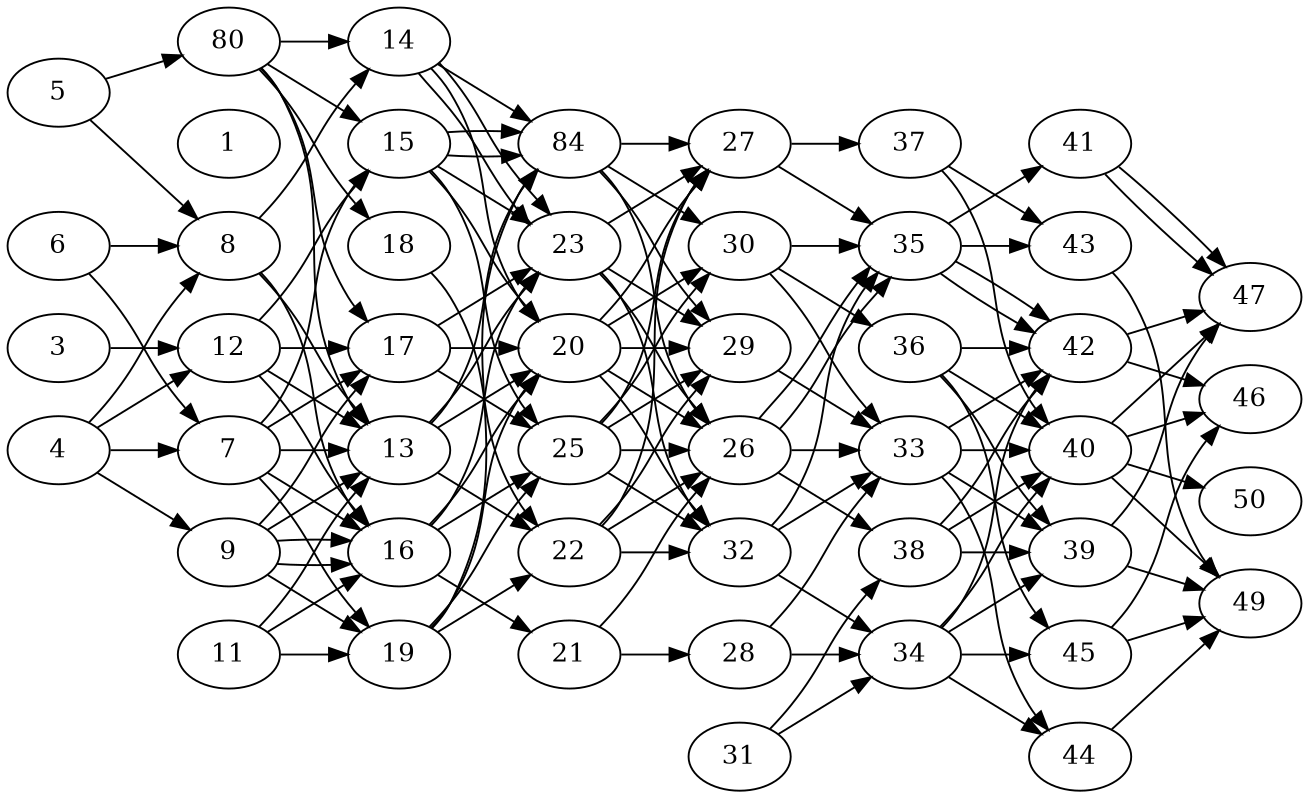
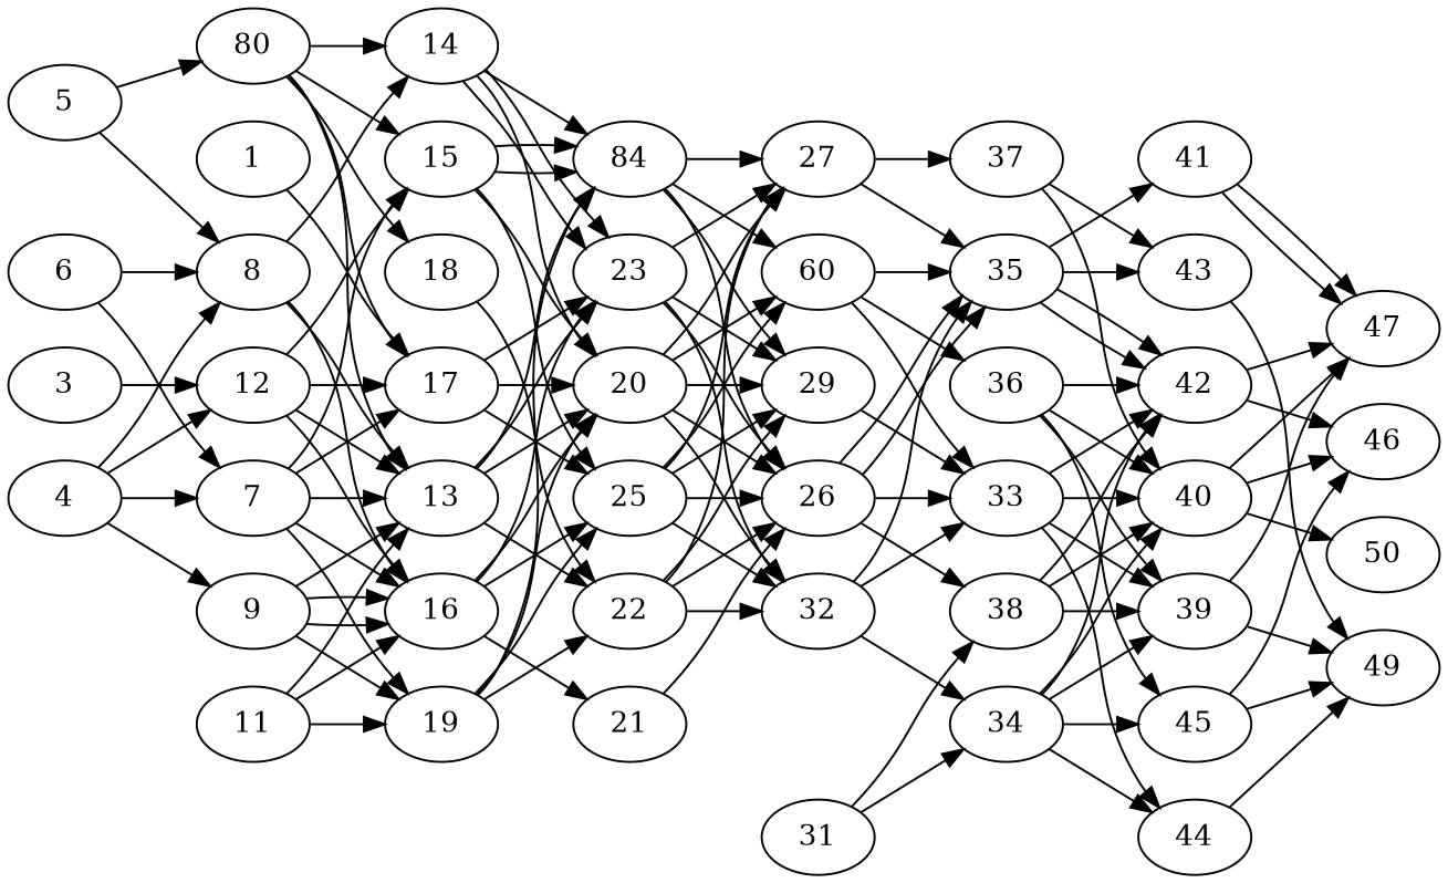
  digraph {
    rankdir=LR
    node [alpha=0.19]
    1 [alpha=0.04 expect_size=49687552]
    n2 [alpha=0.06 expect_size=20593664 label=80]
    13 [expect_size=9616384]
    15 [alpha=0.06 expect_size=14754816]
    17 [alpha=0.07 expect_size=23088128]
    14 [expect_size=16860160]
    18 [alpha=0.17 expect_size=18708480]
    11 [alpha=0.07 expect_size=19227648]
    16 [alpha=0.06 expect_size=41082880]
    19 [expect_size=29161472]
    12 [alpha=0.14 expect_size=28844032]
    20 [alpha=0.10 expect_size=14405632]
    22 [alpha=0.11 expect_size=45043712]
    23 [alpha=0.14 expect_size=30628864]
    n15 [alpha=0.20 expect_size=29370368 label=84]
    25 [alpha=0.06 expect_size=26485760]
    21 [expect_size=28182528]
    3 [alpha=0.03 expect_size=32861184]
    4 [expect_size=11557888]
    7 [alpha=0.18 expect_size=12987392]
    8 [alpha=0.04 expect_size=28402688]
    9 [alpha=0.14 expect_size=43058176]
    5 [alpha=0.11 expect_size=6227968]
    6 [alpha=0.12 expect_size=42238976]
    26 [alpha=0.08 expect_size=39738368]
    27 [alpha=0.13 expect_size=5766144]
    29 [expect_size=14898176]
-   30 [alpha=0.16 expect_size=11694080]
+   30 [alpha=0.16 expect_size=11694080 label=60]
    32 [alpha=0.13 expect_size=32324608]
-   28 [alpha=0.08 expect_size=23132160]
    33 [alpha=0.09 expect_size=10269696]
    35 [alpha=0.13 expect_size=41811968]
    38 [alpha=0.13 expect_size=9806848]
    37 [alpha=0.20 expect_size=26545152]
    36 [alpha=0.13 expect_size=8338432]
    34 [alpha=0.09 expect_size=42783744]
    31 [alpha=0.20 expect_size=34145280]
    39 [alpha=0.15 expect_size=28467200]
    40 [alpha=0.02 expect_size=25970688]
    42 [alpha=0.12 expect_size=17546240]
    44 [alpha=0.10 expect_size=22645760]
    41 [expect_size=17669120]
    43 [alpha=0.16 expect_size=49204224]
    45 [alpha=0.14 expect_size=43859968]
    47 [alpha=0.10 expect_size=10864640]
    49 [alpha=0.06 expect_size=39885824]
    46 [alpha=0.12 expect_size=27985920]
    50 [alpha=0.18 expect_size=29040640]
    n2 -> 13
    n2 -> 15
    n2 -> 17
    n2 -> 14
    n2 -> 18
    13 -> 20
    13 -> 22
    13 -> 23
    13 -> n15
    15 -> 20
-   15 -> 23
    15 -> n15
    15 -> n15
    15 -> 25
    17 -> 20
    17 -> 23
    17 -> 25
    14 -> 20
    14 -> 23
    14 -> 23
    14 -> n15
    18 -> 22
    11 -> 13
    11 -> 16
    11 -> 19
    16 -> 20
    16 -> 23
    16 -> 25
    16 -> 21
    19 -> 20
    19 -> 22
    19 -> n15
    19 -> 25
    12 -> 13
    12 -> 15
    12 -> 17
    12 -> 16
    20 -> 26
    20 -> 27
    20 -> 29
    20 -> 30
    20 -> 32
    22 -> 26
    22 -> 27
    22 -> 29
    22 -> 32
    23 -> 26
    23 -> 27
    23 -> 29
    23 -> 32
    n15 -> 26
    n15 -> 27
    n15 -> 29
    n15 -> 30
    25 -> 26
    25 -> 27
    25 -> 29
    25 -> 30
    25 -> 32
    21 -> 26
-   21 -> 28
    3 -> 12
    4 -> 12
    4 -> 7
    4 -> 8
    4 -> 9
    7 -> 13
    7 -> 15
    7 -> 17
    7 -> 16
    7 -> 19
    8 -> 13
    8 -> 14
    8 -> 16
    9 -> 13
-   9 -> 17
+   1 -> 17
    9 -> 16
    9 -> 16
    9 -> 19
    5 -> n2
    5 -> 8
    6 -> 7
    6 -> 8
    26 -> 33
    26 -> 35
    26 -> 35
    26 -> 38
    27 -> 35
    27 -> 37
    29 -> 33
    30 -> 33
    30 -> 35
    30 -> 36
    32 -> 33
    32 -> 35
    32 -> 34
-   28 -> 33
-   28 -> 34
    33 -> 39
    33 -> 40
    33 -> 42
    33 -> 44
    35 -> 42
    35 -> 42
    35 -> 41
    35 -> 43
    38 -> 39
    38 -> 40
    38 -> 42
    37 -> 40
    37 -> 43
    36 -> 39
    36 -> 40
    36 -> 42
    36 -> 45
    34 -> 39
    34 -> 40
    34 -> 42
    34 -> 44
    34 -> 45
    31 -> 38
    31 -> 34
    39 -> 47
    39 -> 49
    40 -> 47
-   40 -> 49
    40 -> 46
    40 -> 50
    42 -> 47
    42 -> 46
    44 -> 49
    41 -> 47
    41 -> 47
    43 -> 49
    45 -> 49
    45 -> 46
  }
